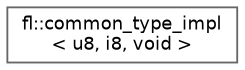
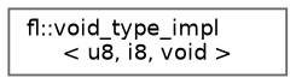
  digraph {
    rankdir=LR
-   n1 [color=grey40 fillcolor=white fontname=Helvetica fontsize=10 height=0.2 label="fl::common_type_impl\l\< u8, i8, void \>" shape=box style=filled width=0.4]
+   n1 [color=grey40 fillcolor=white fontname=Helvetica fontsize=10 height=0.2 label="fl::void_type_impl\l\< u8, i8, void \>" shape=box style=filled width=0.4]
  }
